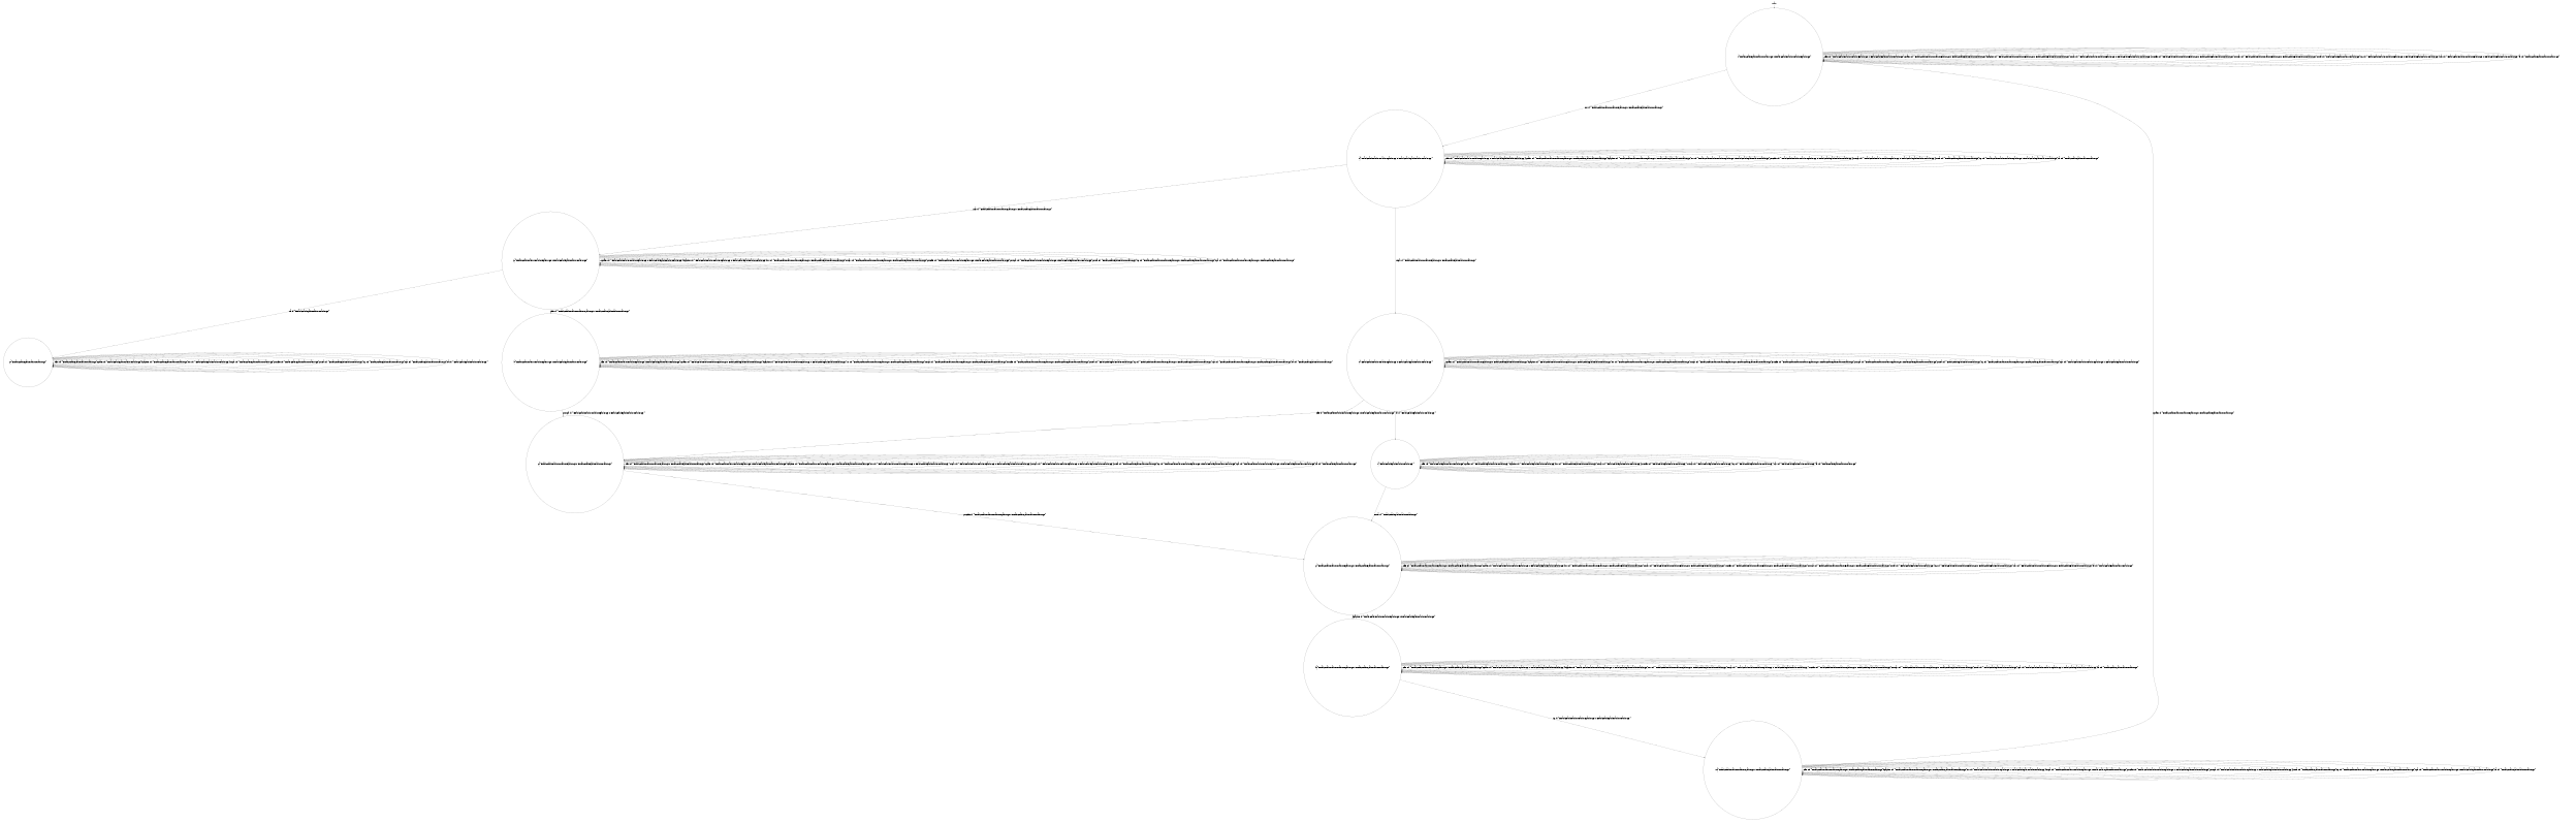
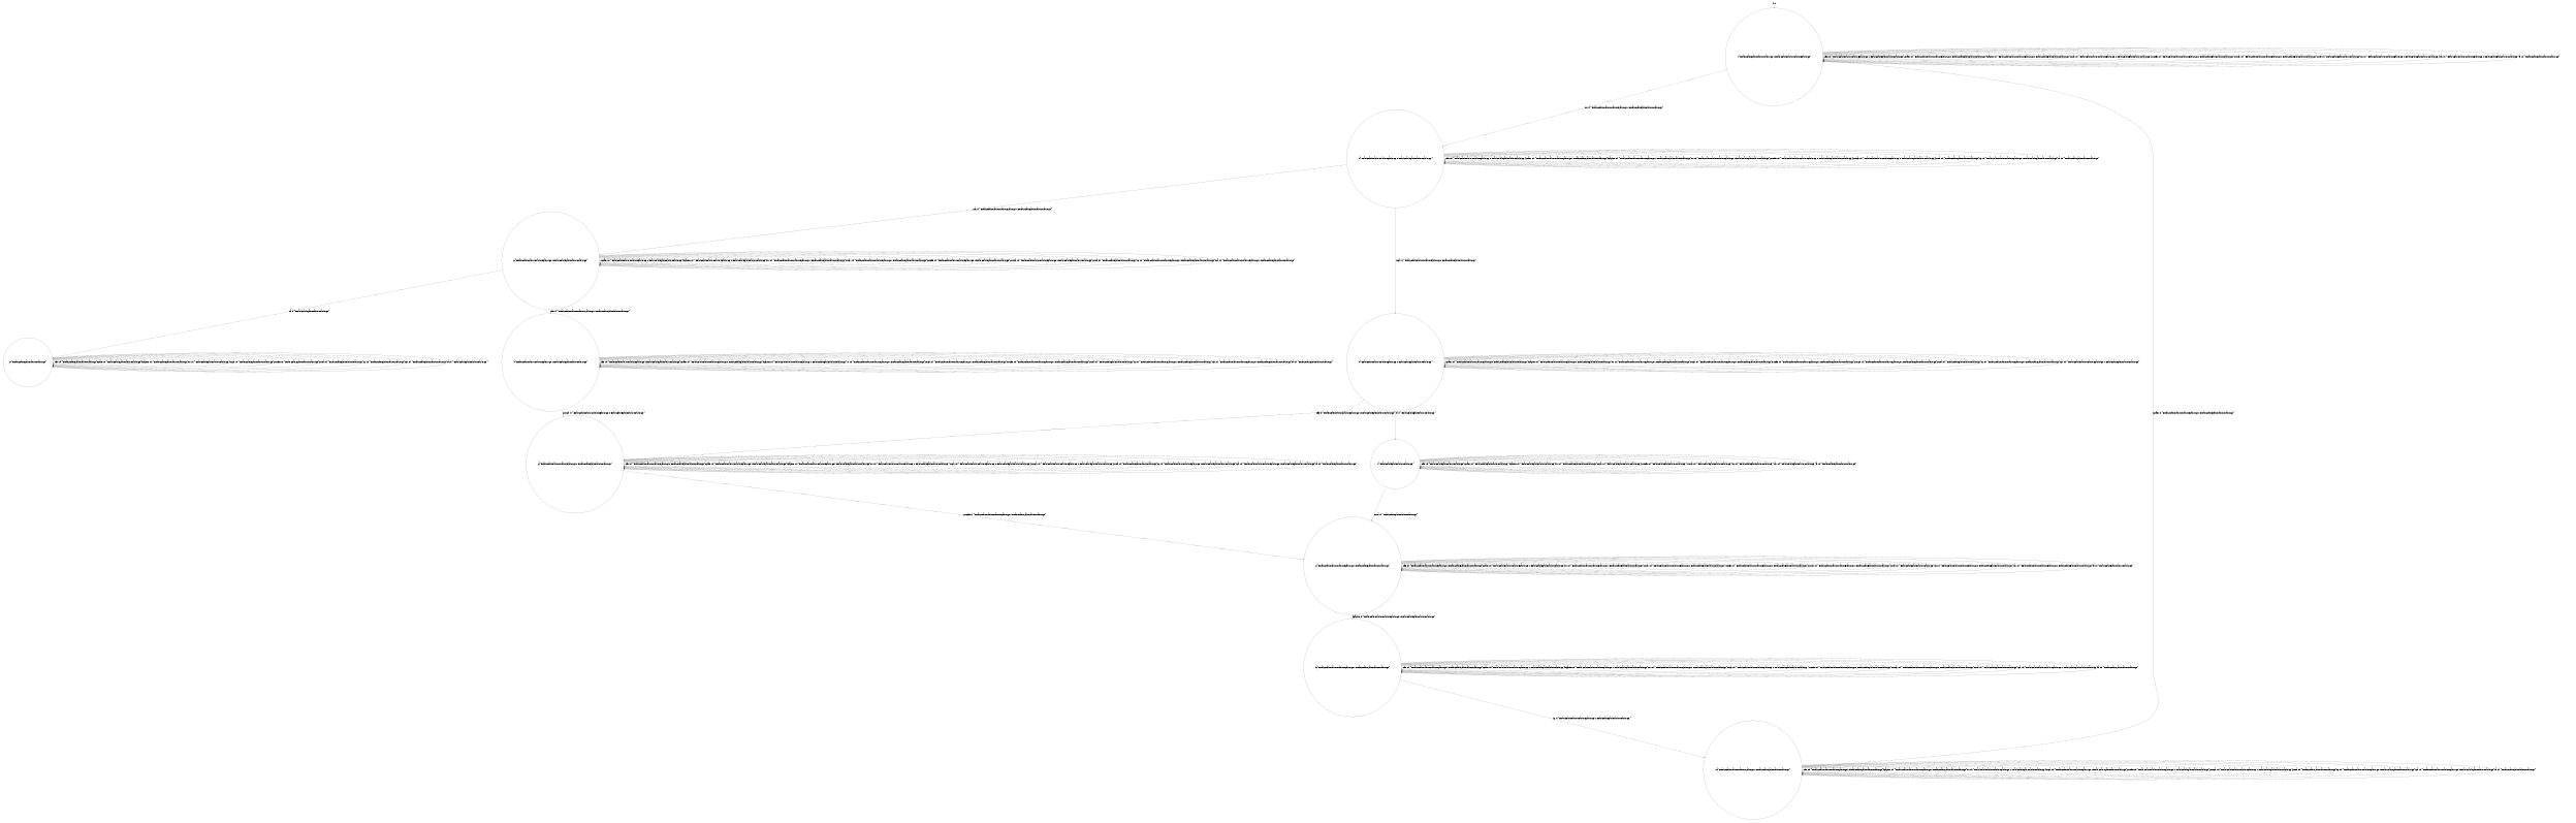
  digraph {
    node [shape=circle]
    edge [lblstyle="above, sloped"]
    n1 [label="0@[((EUR and COF and TEA and TON and not DOL and not CAP) or (EUR and COF and TON and not DOL and not TEA and not CAP))]"]
    n2 [label="1@[((EUR and COF and TON and not DOL and not TEA and not CAP) or (EUR and COF and TEA and TON and not DOL and not CAP))]"]
    n3 [label="2@[((EUR and COF and TON and not DOL and not TEA and not CAP) or (EUR and COF and TEA and TON and not DOL and not CAP))]"]
    n4 [label="3@[((EUR and COF and TON and not DOL and not TEA and not CAP) or (EUR and COF and TEA and TON and not DOL and not CAP))]"]
    n5 [label="6@[((EUR and COF and TON and not DOL and not TEA and not CAP) or (EUR and COF and TEA and TON and not DOL and not CAP))]"]
    n6 [label="7@[((EUR and COF and TEA and TON and not DOL and not CAP))]"]
    n7 [label="4@[((EUR and COF and TON and not DOL and not TEA and not CAP) or (EUR and COF and TEA and TON and not DOL and not CAP))]"]
    n8 [label="5@[((EUR and COF and TEA and TON and not DOL and not CAP))]"]
    n9 [label="8@[((EUR and COF and TON and not DOL and not TEA and not CAP) or (EUR and COF and TEA and TON and not DOL and not CAP))]"]
    n10 [label="9@[((EUR and COF and TON and not DOL and not TEA and not CAP) or (EUR and COF and TEA and TON and not DOL and not CAP))]"]
    n11 [label="10@[((EUR and COF and TON and not DOL and not TEA and not CAP) or (EUR and COF and TEA and TON and not DOL and not CAP))]"]
-   __start0 [height=0 shape=none width=0]
+   __start0 [height=0 shape=none width=0 label=__and0]
    n1 -> n1 [label="coffee / nok() [((EUR and COF and TON and not DOL and not TEA and not CAP) or (EUR and COF and TEA and TON and not DOL and not CAP))]"]
    n1 -> n1 [label="cup_taken / nok() [((EUR and COF and TON and not DOL and not TEA and not CAP) or (EUR and COF and TEA and TON and not DOL and not CAP))]"]
    n1 -> n1 [label="display_done / nok() [((EUR and COF and TON and not DOL and not TEA and not CAP) or (EUR and COF and TEA and TON and not DOL and not CAP))]"]
    n1 -> n1 [label="no_sugar / nok() [((EUR and COF and TON and not DOL and not TEA and not CAP) or (EUR and COF and TEA and TON and not DOL and not CAP))]"]
    n1 -> n1 [label="pour_coffee / nok() [((EUR and COF and TON and not DOL and not TEA and not CAP) or (EUR and COF and TEA and TON and not DOL and not CAP))]"]
    n1 -> n1 [label="pour_sugar / nok() [((EUR and COF and TON and not DOL and not TEA and not CAP) or (EUR and COF and TEA and TON and not DOL and not CAP))]"]
    n1 -> n1 [label="pour_tea / nok() [((EUR and COF and TEA and TON and not DOL and not CAP))]"]
    n1 -> n1 [label="ring / nok() [((EUR and COF and TON and not DOL and not TEA and not CAP) or (EUR and COF and TEA and TON and not DOL and not CAP))]"]
    n1 -> n1 [label="sugar / nok() [((EUR and COF and TON and not DOL and not TEA and not CAP) or (EUR and COF and TEA and TON and not DOL and not CAP))]"]
    n1 -> n1 [label="tea / nok() [((EUR and COF and TEA and TON and not DOL and not CAP))]"]
    n1 -> n2 [label="euro / ok() [((EUR and COF and TON and not DOL and not TEA and not CAP) or (EUR and COF and TEA and TON and not DOL and not CAP))]"]
    n2 -> n2 [label="coffee / nok() [((EUR and COF and TON and not DOL and not TEA and not CAP) or (EUR and COF and TEA and TON and not DOL and not CAP))]"]
    n2 -> n2 [label="cup_taken / nok() [((EUR and COF and TON and not DOL and not TEA and not CAP) or (EUR and COF and TEA and TON and not DOL and not CAP))]"]
    n2 -> n2 [label="display_done / nok() [((EUR and COF and TON and not DOL and not TEA and not CAP) or (EUR and COF and TEA and TON and not DOL and not CAP))]"]
    n2 -> n2 [label="euro / nok() [((EUR and COF and TON and not DOL and not TEA and not CAP) or (EUR and COF and TEA and TON and not DOL and not CAP))]"]
    n2 -> n2 [label="pour_coffee / nok() [((EUR and COF and TON and not DOL and not TEA and not CAP) or (EUR and COF and TEA and TON and not DOL and not CAP))]"]
    n2 -> n2 [label="pour_sugar / nok() [((EUR and COF and TON and not DOL and not TEA and not CAP) or (EUR and COF and TEA and TON and not DOL and not CAP))]"]
    n2 -> n2 [label="pour_tea / nok() [((EUR and COF and TEA and TON and not DOL and not CAP))]"]
    n2 -> n2 [label="ring / nok() [((EUR and COF and TON and not DOL and not TEA and not CAP) or (EUR and COF and TEA and TON and not DOL and not CAP))]"]
    n2 -> n2 [label="tea / nok() [((EUR and COF and TEA and TON and not DOL and not CAP))]"]
    n2 -> n3 [label="no_sugar / ok() [((EUR and COF and TON and not DOL and not TEA and not CAP) or (EUR and COF and TEA and TON and not DOL and not CAP))]"]
    n2 -> n4 [label="sugar / ok() [((EUR and COF and TON and not DOL and not TEA and not CAP) or (EUR and COF and TEA and TON and not DOL and not CAP))]"]
    n3 -> n3 [label="cup_taken / nok() [((EUR and COF and TON and not DOL and not TEA and not CAP) or (EUR and COF and TEA and TON and not DOL and not CAP))]"]
    n3 -> n3 [label="display_done / nok() [((EUR and COF and TON and not DOL and not TEA and not CAP) or (EUR and COF and TEA and TON and not DOL and not CAP))]"]
    n3 -> n3 [label="euro / nok() [((EUR and COF and TON and not DOL and not TEA and not CAP) or (EUR and COF and TEA and TON and not DOL and not CAP))]"]
    n3 -> n3 [label="no_sugar / nok() [((EUR and COF and TON and not DOL and not TEA and not CAP) or (EUR and COF and TEA and TON and not DOL and not CAP))]"]
    n3 -> n3 [label="pour_coffee / nok() [((EUR and COF and TON and not DOL and not TEA and not CAP) or (EUR and COF and TEA and TON and not DOL and not CAP))]"]
    n3 -> n3 [label="pour_sugar / nok() [((EUR and COF and TON and not DOL and not TEA and not CAP) or (EUR and COF and TEA and TON and not DOL and not CAP))]"]
    n3 -> n3 [label="pour_tea / nok() [((EUR and COF and TEA and TON and not DOL and not CAP))]"]
    n3 -> n3 [label="ring / nok() [((EUR and COF and TON and not DOL and not TEA and not CAP) or (EUR and COF and TEA and TON and not DOL and not CAP))]"]
    n3 -> n3 [label="sugar / void() [((EUR and COF and TON and not DOL and not TEA and not CAP) or (EUR and COF and TEA and TON and not DOL and not CAP))]"]
    n3 -> n5 [label="coffee / ok() [((EUR and COF and TON and not DOL and not TEA and not CAP) or (EUR and COF and TEA and TON and not DOL and not CAP))]"]
    n3 -> n6 [label="tea / ok() [((EUR and COF and TEA and TON and not DOL and not CAP))]"]
    n4 -> n4 [label="cup_taken / nok() [((EUR and COF and TON and not DOL and not TEA and not CAP) or (EUR and COF and TEA and TON and not DOL and not CAP))]"]
    n4 -> n4 [label="display_done / nok() [((EUR and COF and TON and not DOL and not TEA and not CAP) or (EUR and COF and TEA and TON and not DOL and not CAP))]"]
    n4 -> n4 [label="euro / nok() [((EUR and COF and TON and not DOL and not TEA and not CAP) or (EUR and COF and TEA and TON and not DOL and not CAP))]"]
    n4 -> n4 [label="no_sugar / void() [((EUR and COF and TON and not DOL and not TEA and not CAP) or (EUR and COF and TEA and TON and not DOL and not CAP))]"]
    n4 -> n4 [label="pour_coffee / nok() [((EUR and COF and TON and not DOL and not TEA and not CAP) or (EUR and COF and TEA and TON and not DOL and not CAP))]"]
    n4 -> n4 [label="pour_sugar / nok() [((EUR and COF and TON and not DOL and not TEA and not CAP) or (EUR and COF and TEA and TON and not DOL and not CAP))]"]
    n4 -> n4 [label="pour_tea / nok() [((EUR and COF and TEA and TON and not DOL and not CAP))]"]
    n4 -> n4 [label="ring / nok() [((EUR and COF and TON and not DOL and not TEA and not CAP) or (EUR and COF and TEA and TON and not DOL and not CAP))]"]
    n4 -> n4 [label="sugar / nok() [((EUR and COF and TON and not DOL and not TEA and not CAP) or (EUR and COF and TEA and TON and not DOL and not CAP))]"]
    n4 -> n7 [label="coffee / ok() [((EUR and COF and TON and not DOL and not TEA and not CAP) or (EUR and COF and TEA and TON and not DOL and not CAP))]"]
    n4 -> n8 [label="tea / ok() [((EUR and COF and TEA and TON and not DOL and not CAP))]"]
    n5 -> n5 [label="coffee / nok() [((EUR and COF and TON and not DOL and not TEA and not CAP) or (EUR and COF and TEA and TON and not DOL and not CAP))]"]
    n5 -> n5 [label="cup_taken / nok() [((EUR and COF and TON and not DOL and not TEA and not CAP) or (EUR and COF and TEA and TON and not DOL and not CAP))]"]
    n5 -> n5 [label="display_done / nok() [((EUR and COF and TON and not DOL and not TEA and not CAP) or (EUR and COF and TEA and TON and not DOL and not CAP))]"]
    n5 -> n5 [label="euro / nok() [((EUR and COF and TON and not DOL and not TEA and not CAP) or (EUR and COF and TEA and TON and not DOL and not CAP))]"]
    n5 -> n5 [label="no_sugar / nok() [((EUR and COF and TON and not DOL and not TEA and not CAP) or (EUR and COF and TEA and TON and not DOL and not CAP))]"]
    n5 -> n5 [label="pour_sugar / nok() [((EUR and COF and TON and not DOL and not TEA and not CAP) or (EUR and COF and TEA and TON and not DOL and not CAP))]"]
    n5 -> n5 [label="pour_tea / nok() [((EUR and COF and TEA and TON and not DOL and not CAP))]"]
    n5 -> n5 [label="ring / nok() [((EUR and COF and TON and not DOL and not TEA and not CAP) or (EUR and COF and TEA and TON and not DOL and not CAP))]"]
    n5 -> n5 [label="sugar / nok() [((EUR and COF and TON and not DOL and not TEA and not CAP) or (EUR and COF and TEA and TON and not DOL and not CAP))]"]
    n5 -> n5 [label="tea / void() [((EUR and COF and TEA and TON and not DOL and not CAP))]"]
    n5 -> n9 [label="pour_coffee / ok() [((EUR and COF and TON and not DOL and not TEA and not CAP) or (EUR and COF and TEA and TON and not DOL and not CAP))]"]
    n6 -> n6 [label="coffee / void() [((EUR and COF and TEA and TON and not DOL and not CAP))]"]
    n6 -> n6 [label="cup_taken / nok() [((EUR and COF and TEA and TON and not DOL and not CAP))]"]
    n6 -> n6 [label="display_done / nok() [((EUR and COF and TEA and TON and not DOL and not CAP))]"]
    n6 -> n6 [label="euro / nok() [((EUR and COF and TEA and TON and not DOL and not CAP))]"]
    n6 -> n6 [label="no_sugar / nok() [((EUR and COF and TEA and TON and not DOL and not CAP))]"]
    n6 -> n6 [label="pour_coffee / nok() [((EUR and COF and TEA and TON and not DOL and not CAP))]"]
    n6 -> n6 [label="pour_sugar / nok() [((EUR and COF and TEA and TON and not DOL and not CAP))]"]
    n6 -> n6 [label="ring / nok() [((EUR and COF and TEA and TON and not DOL and not CAP))]"]
    n6 -> n6 [label="sugar / nok() [((EUR and COF and TEA and TON and not DOL and not CAP))]"]
    n6 -> n6 [label="tea / nok() [((EUR and COF and TEA and TON and not DOL and not CAP))]"]
    n6 -> n9 [label="pour_tea / ok() [((EUR and COF and TEA and TON and not DOL and not CAP))]"]
    n7 -> n5 [label="pour_sugar / ok() [((EUR and COF and TON and not DOL and not TEA and not CAP) or (EUR and COF and TEA and TON and not DOL and not CAP))]"]
    n7 -> n7 [label="coffee / nok() [((EUR and COF and TON and not DOL and not TEA and not CAP) or (EUR and COF and TEA and TON and not DOL and not CAP))]"]
    n7 -> n7 [label="cup_taken / nok() [((EUR and COF and TON and not DOL and not TEA and not CAP) or (EUR and COF and TEA and TON and not DOL and not CAP))]"]
    n7 -> n7 [label="display_done / nok() [((EUR and COF and TON and not DOL and not TEA and not CAP) or (EUR and COF and TEA and TON and not DOL and not CAP))]"]
    n7 -> n7 [label="euro / nok() [((EUR and COF and TON and not DOL and not TEA and not CAP) or (EUR and COF and TEA and TON and not DOL and not CAP))]"]
    n7 -> n7 [label="no_sugar / nok() [((EUR and COF and TON and not DOL and not TEA and not CAP) or (EUR and COF and TEA and TON and not DOL and not CAP))]"]
    n7 -> n7 [label="pour_coffee / nok() [((EUR and COF and TON and not DOL and not TEA and not CAP) or (EUR and COF and TEA and TON and not DOL and not CAP))]"]
    n7 -> n7 [label="pour_tea / nok() [((EUR and COF and TEA and TON and not DOL and not CAP))]"]
    n7 -> n7 [label="ring / nok() [((EUR and COF and TON and not DOL and not TEA and not CAP) or (EUR and COF and TEA and TON and not DOL and not CAP))]"]
    n7 -> n7 [label="sugar / nok() [((EUR and COF and TON and not DOL and not TEA and not CAP) or (EUR and COF and TEA and TON and not DOL and not CAP))]"]
    n7 -> n7 [label="tea / void() [((EUR and COF and TEA and TON and not DOL and not CAP))]"]
    n8 -> n8 [label="coffee / void() [((EUR and COF and TEA and TON and not DOL and not CAP))]"]
    n8 -> n8 [label="cup_taken / nok() [((EUR and COF and TEA and TON and not DOL and not CAP))]"]
    n8 -> n8 [label="display_done / nok() [((EUR and COF and TEA and TON and not DOL and not CAP))]"]
    n8 -> n8 [label="euro / nok() [((EUR and COF and TEA and TON and not DOL and not CAP))]"]
    n8 -> n8 [label="no_sugar / nok() [((EUR and COF and TEA and TON and not DOL and not CAP))]"]
    n8 -> n8 [label="pour_coffee / nok() [((EUR and COF and TEA and TON and not DOL and not CAP))]"]
    n8 -> n8 [label="pour_tea / nok() [((EUR and COF and TEA and TON and not DOL and not CAP))]"]
    n8 -> n8 [label="ring / nok() [((EUR and COF and TEA and TON and not DOL and not CAP))]"]
    n8 -> n8 [label="sugar / nok() [((EUR and COF and TEA and TON and not DOL and not CAP))]"]
    n8 -> n8 [label="tea / nok() [((EUR and COF and TEA and TON and not DOL and not CAP))]"]
    n9 -> n9 [label="coffee / nok() [((EUR and COF and TON and not DOL and not TEA and not CAP) or (EUR and COF and TEA and TON and not DOL and not CAP))]"]
    n9 -> n9 [label="cup_taken / nok() [((EUR and COF and TON and not DOL and not TEA and not CAP) or (EUR and COF and TEA and TON and not DOL and not CAP))]"]
    n9 -> n9 [label="euro / nok() [((EUR and COF and TON and not DOL and not TEA and not CAP) or (EUR and COF and TEA and TON and not DOL and not CAP))]"]
    n9 -> n9 [label="no_sugar / nok() [((EUR and COF and TON and not DOL and not TEA and not CAP) or (EUR and COF and TEA and TON and not DOL and not CAP))]"]
    n9 -> n9 [label="pour_coffee / nok() [((EUR and COF and TON and not DOL and not TEA and not CAP) or (EUR and COF and TEA and TON and not DOL and not CAP))]"]
    n9 -> n9 [label="pour_sugar / nok() [((EUR and COF and TON and not DOL and not TEA and not CAP) or (EUR and COF and TEA and TON and not DOL and not CAP))]"]
    n9 -> n9 [label="pour_tea / nok() [((EUR and COF and TEA and TON and not DOL and not CAP))]"]
    n9 -> n9 [label="ring / nok() [((EUR and COF and TON and not DOL and not TEA and not CAP) or (EUR and COF and TEA and TON and not DOL and not CAP))]"]
    n9 -> n9 [label="sugar / nok() [((EUR and COF and TON and not DOL and not TEA and not CAP) or (EUR and COF and TEA and TON and not DOL and not CAP))]"]
    n9 -> n9 [label="tea / nok() [((EUR and COF and TEA and TON and not DOL and not CAP))]"]
    n9 -> n10 [label="display_done / ok() [((EUR and COF and TON and not DOL and not TEA and not CAP) or (EUR and COF and TEA and TON and not DOL and not CAP))]"]
    n10 -> n10 [label="coffee / nok() [((EUR and COF and TON and not DOL and not TEA and not CAP) or (EUR and COF and TEA and TON and not DOL and not CAP))]"]
    n10 -> n10 [label="cup_taken / nok() [((EUR and COF and TON and not DOL and not TEA and not CAP) or (EUR and COF and TEA and TON and not DOL and not CAP))]"]
    n10 -> n10 [label="display_done / nok() [((EUR and COF and TON and not DOL and not TEA and not CAP) or (EUR and COF and TEA and TON and not DOL and not CAP))]"]
    n10 -> n10 [label="euro / nok() [((EUR and COF and TON and not DOL and not TEA and not CAP) or (EUR and COF and TEA and TON and not DOL and not CAP))]"]
    n10 -> n10 [label="no_sugar / nok() [((EUR and COF and TON and not DOL and not TEA and not CAP) or (EUR and COF and TEA and TON and not DOL and not CAP))]"]
    n10 -> n10 [label="pour_coffee / nok() [((EUR and COF and TON and not DOL and not TEA and not CAP) or (EUR and COF and TEA and TON and not DOL and not CAP))]"]
    n10 -> n10 [label="pour_sugar / nok() [((EUR and COF and TON and not DOL and not TEA and not CAP) or (EUR and COF and TEA and TON and not DOL and not CAP))]"]
    n10 -> n10 [label="pour_tea / nok() [((EUR and COF and TEA and TON and not DOL and not CAP))]"]
    n10 -> n10 [label="sugar / nok() [((EUR and COF and TON and not DOL and not TEA and not CAP) or (EUR and COF and TEA and TON and not DOL and not CAP))]"]
    n10 -> n10 [label="tea / nok() [((EUR and COF and TEA and TON and not DOL and not CAP))]"]
    n10 -> n11 [label="ring / ok() [((EUR and COF and TON and not DOL and not TEA and not CAP) or (EUR and COF and TEA and TON and not DOL and not CAP))]"]
    n11 -> n1 [label="cup_taken / ok() [((EUR and COF and TON and not DOL and not TEA and not CAP) or (EUR and COF and TEA and TON and not DOL and not CAP))]"]
    n11 -> n11 [label="coffee / nok() [((EUR and COF and TON and not DOL and not TEA and not CAP) or (EUR and COF and TEA and TON and not DOL and not CAP))]"]
    n11 -> n11 [label="display_done / nok() [((EUR and COF and TON and not DOL and not TEA and not CAP) or (EUR and COF and TEA and TON and not DOL and not CAP))]"]
    n11 -> n11 [label="euro / nok() [((EUR and COF and TON and not DOL and not TEA and not CAP) or (EUR and COF and TEA and TON and not DOL and not CAP))]"]
    n11 -> n11 [label="no_sugar / nok() [((EUR and COF and TON and not DOL and not TEA and not CAP) or (EUR and COF and TEA and TON and not DOL and not CAP))]"]
    n11 -> n11 [label="pour_coffee / nok() [((EUR and COF and TON and not DOL and not TEA and not CAP) or (EUR and COF and TEA and TON and not DOL and not CAP))]"]
    n11 -> n11 [label="pour_sugar / nok() [((EUR and COF and TON and not DOL and not TEA and not CAP) or (EUR and COF and TEA and TON and not DOL and not CAP))]"]
    n11 -> n11 [label="pour_tea / nok() [((EUR and COF and TEA and TON and not DOL and not CAP))]"]
    n11 -> n11 [label="ring / nok() [((EUR and COF and TON and not DOL and not TEA and not CAP) or (EUR and COF and TEA and TON and not DOL and not CAP))]"]
    n11 -> n11 [label="sugar / nok() [((EUR and COF and TON and not DOL and not TEA and not CAP) or (EUR and COF and TEA and TON and not DOL and not CAP))]"]
    n11 -> n11 [label="tea / nok() [((EUR and COF and TEA and TON and not DOL and not CAP))]"]
    __start0 -> n1
  }
